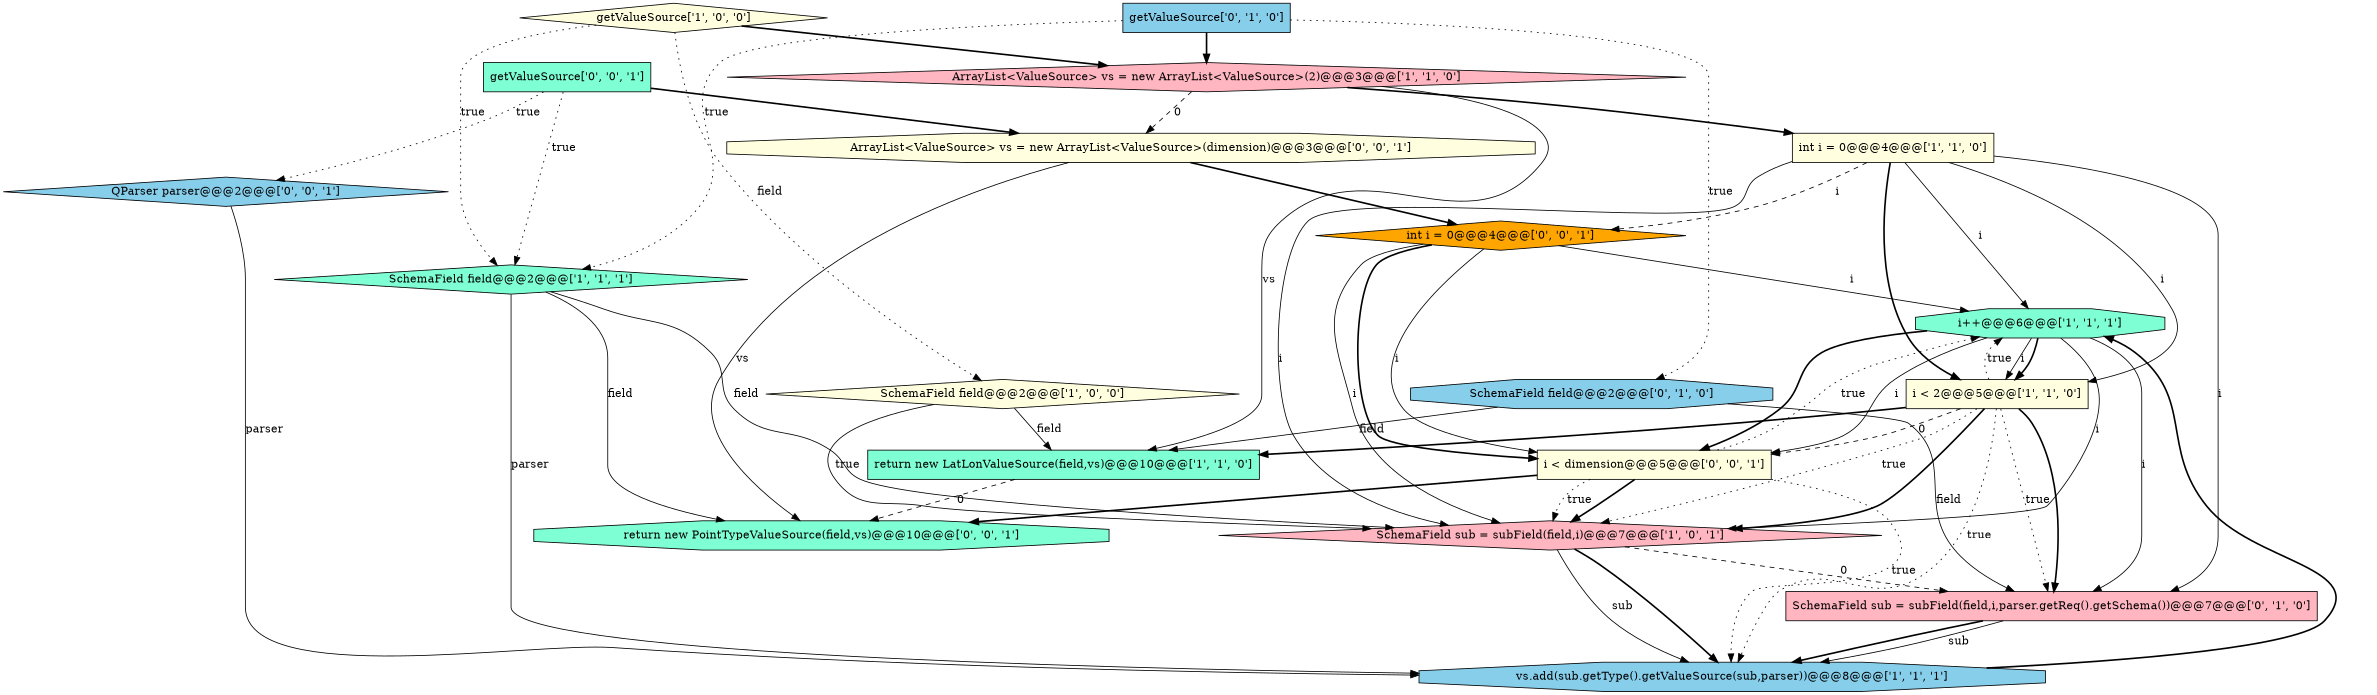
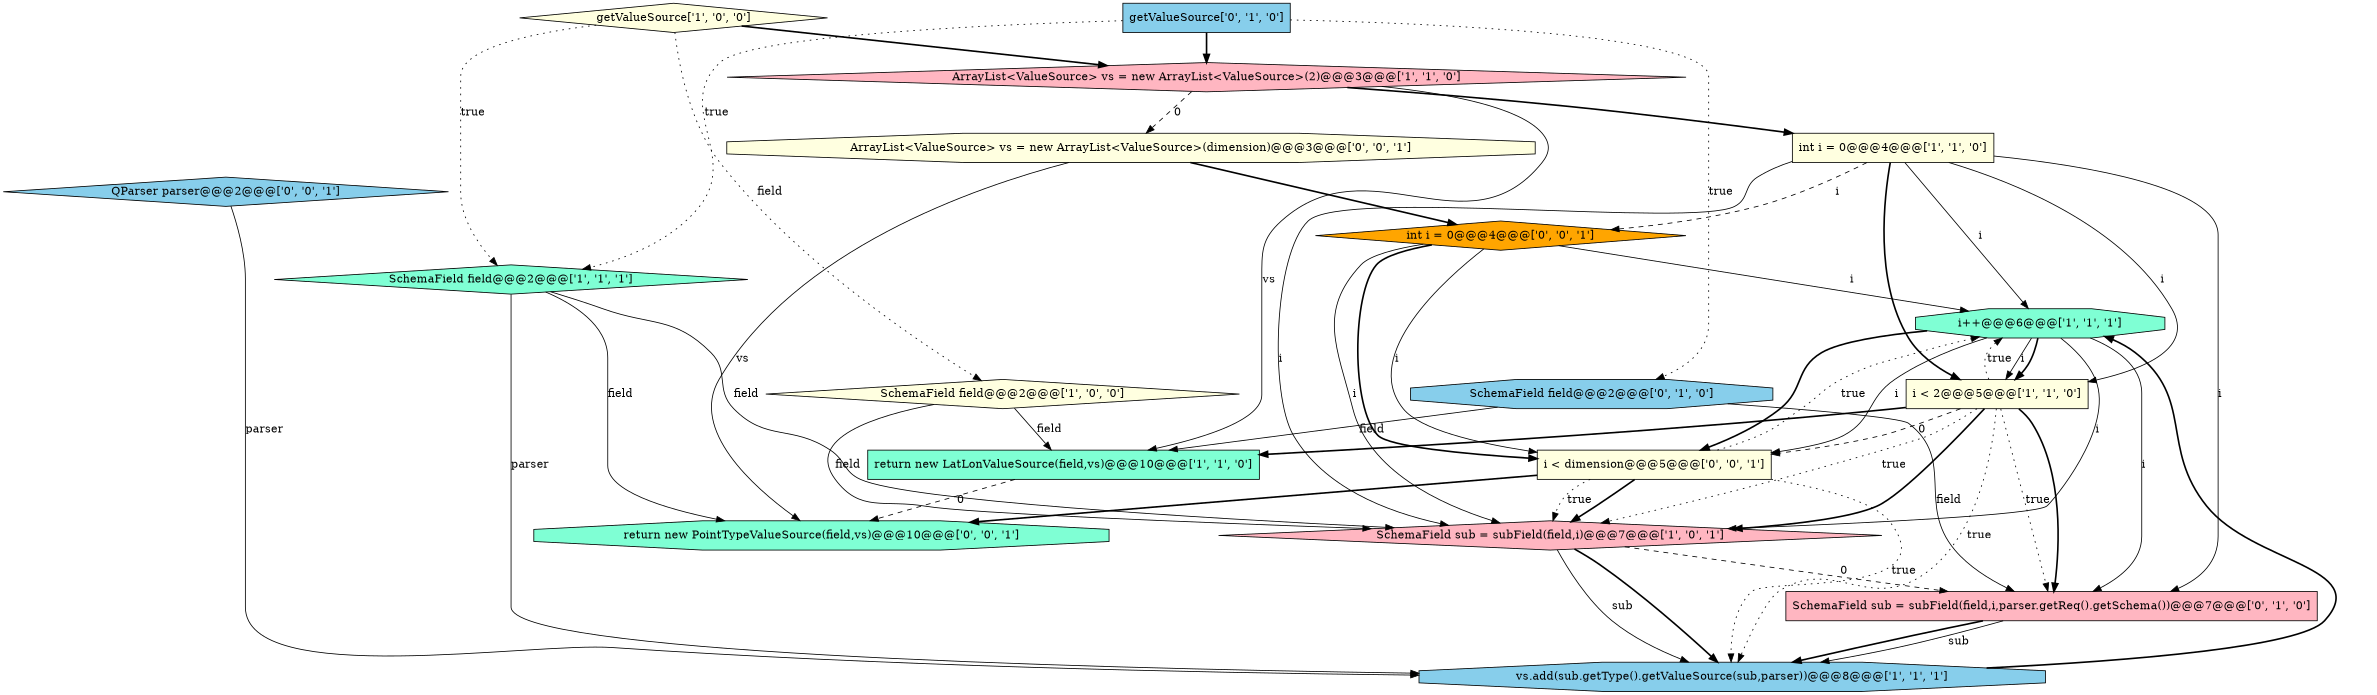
  digraph {
    node [fillcolor=lightyellow shape=diamond style=filled]
    edge [style=solid]
    n1 [fillcolor=lightpink label="ArrayList<ValueSource> vs = new ArrayList<ValueSource>(2)@@@3@@@['1', '1', '0']"]
    n2 [label="ArrayList<ValueSource> vs = new ArrayList<ValueSource>(dimension)@@@3@@@['0', '0', '1']" shape=octagon]
    n3 [label="int i = 0@@@4@@@['1', '1', '0']" shape=box]
    n4 [fillcolor=aquamarine label="return new LatLonValueSource(field,vs)@@@10@@@['1', '1', '0']" shape=box]
    n5 [fillcolor=aquamarine label="return new PointTypeValueSource(field,vs)@@@10@@@['0', '0', '1']" shape=octagon]
    n6 [fillcolor=orange label="int i = 0@@@4@@@['0', '0', '1']"]
    n7 [fillcolor=aquamarine label="i++@@@6@@@['1', '1', '1']" shape=octagon]
    n8 [label="i < 2@@@5@@@['1', '1', '0']" shape=box]
    n9 [fillcolor=lightpink label="SchemaField sub = subField(field,i)@@@7@@@['1', '0', '1']"]
    n10 [fillcolor=lightpink label="SchemaField sub = subField(field,i,parser.getReq().getSchema())@@@7@@@['0', '1', '0']" shape=box]
    n11 [label="i < dimension@@@5@@@['0', '0', '1']" shape=box]
    n12 [fillcolor=skyblue label="QParser parser@@@2@@@['0', '0', '1']"]
    n13 [fillcolor=skyblue label="vs.add(sub.getType().getValueSource(sub,parser))@@@8@@@['1', '1', '1']" shape=octagon]
    n14 [fillcolor=aquamarine label="SchemaField field@@@2@@@['1', '1', '1']"]
    n15 [label="SchemaField field@@@2@@@['1', '0', '0']"]
    n16 [fillcolor=skyblue label="SchemaField field@@@2@@@['0', '1', '0']" shape=octagon]
    n17 [fillcolor=skyblue label="getValueSource['0', '1', '0']" shape=box]
-   n18 [fillcolor=aquamarine label="getValueSource['0', '0', '1']" shape=box]
    n19 [label="getValueSource['1', '0', '0']"]
    n1 -> n2 [label=0 style=dashed]
    n1 -> n3 [style=bold]
    n1 -> n4 [label=vs]
    n2 -> n5 [label=vs]
    n2 -> n6 [style=bold]
    n3 -> n6 [label=i style=dashed]
    n3 -> n7 [label=i]
    n3 -> n8 [label=i]
    n3 -> n8 [style=bold]
    n3 -> n9 [label=i]
    n3 -> n10 [label=i]
    n4 -> n5 [label=0 style=dashed]
    n6 -> n7 [label=i]
    n6 -> n9 [label=i]
    n6 -> n11 [style=bold]
    n6 -> n11 [label=i]
    n7 -> n8 [label=i]
    n7 -> n8 [style=bold]
    n7 -> n9 [label=i]
    n7 -> n10 [label=i]
    n7 -> n11 [label=i]
    n7 -> n11 [style=bold]
    n8 -> n4 [style=bold]
    n8 -> n7 [label=true style=dotted]
    n8 -> n9 [style=bold]
    n8 -> n9 [label=true style=dotted]
    n8 -> n10 [style=bold]
    n8 -> n10 [label=true style=dotted]
    n8 -> n11 [label=0 style=dashed]
    n8 -> n13 [label=true style=dotted]
    n9 -> n10 [label=0 style=dashed]
    n9 -> n13 [style=bold]
    n9 -> n13 [label=sub]
    n10 -> n13 [style=bold]
    n10 -> n13 [label=sub]
    n11 -> n5 [style=bold]
    n11 -> n7 [label=true style=dotted]
    n11 -> n9 [style=bold]
    n11 -> n9 [label=true style=dotted]
    n11 -> n13 [label=true style=dotted]
    n12 -> n13 [label=parser]
    n13 -> n7 [style=bold]
    n14 -> n5 [label=field]
    n14 -> n9 [label=field]
    n14 -> n13 [label=parser]
    n15 -> n4 [label=field]
-   n15 -> n9 [label=true]
+   n15 -> n9 [label=field]
    n16 -> n4 [label=field]
    n16 -> n10 [label=field]
    n17 -> n1 [style=bold]
    n17 -> n14 [label=true style=dotted]
    n17 -> n16 [label=true style=dotted]
-   n18 -> n2 [style=bold]
-   n18 -> n12 [label=true style=dotted]
-   n18 -> n14 [label=true style=dotted]
    n19 -> n1 [style=bold]
    n19 -> n14 [label=true style=dotted]
    n19 -> n15 [label=field style=dotted]
  }
